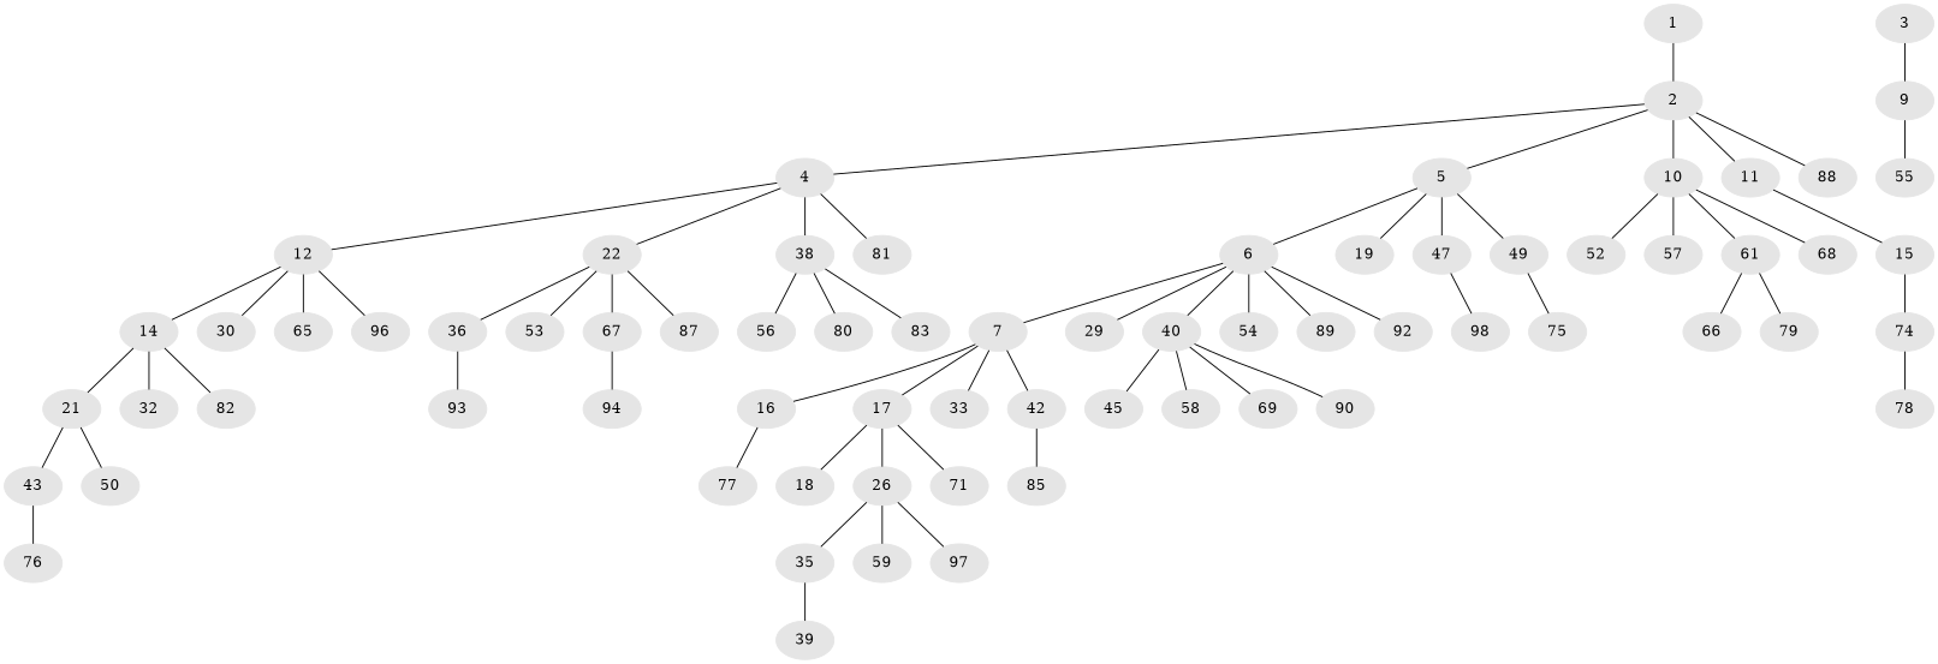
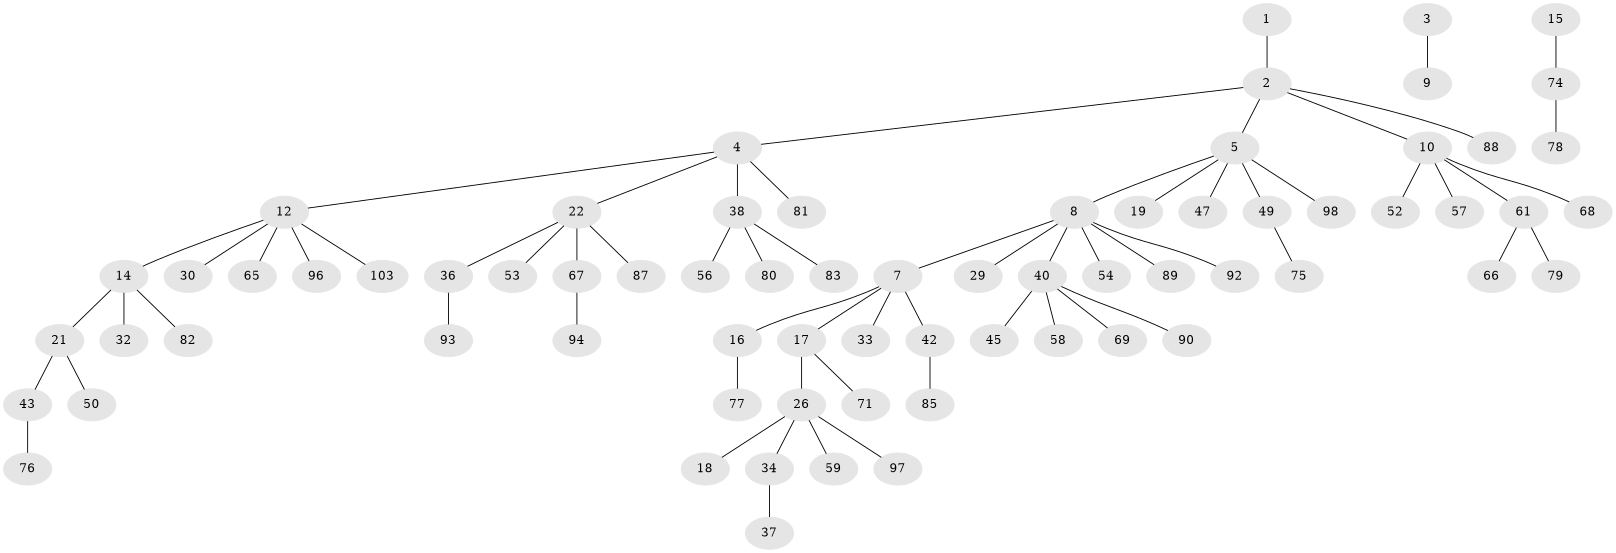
  graph {
    node [color=gray90 style=filled]
    1 [super="+73"]
    2 [super="+63"]
    4 [super="+27"]
    5 [super="+8"]
    10 [super="+51"]
-   11
    88
    9 [super="+64"]
    3
    12 [super="+13"]
    22 [super="+23"]
    38 [super="+48"]
    81
-   6 [super="+24"]
+   6 [super="+24" label=8]
    19
    47 [super="+84"]
    49
    52
    57 [super="+60"]
    n20 [label=61 super="+101"]
    68
    15 [super="+28"]
-   55 [super="+100"]
    14 [super="+31"]
    30
    65
    96
+   103
    36 [super="+61"]
    53
    67 [super="+72"]
    87
    56
    80
    83
    7 [super="+34"]
    29
    40 [super="+44"]
    54 [super="+102"]
    89
    92
    98
    75
    16 [super="+46"]
    17 [super="+41"]
    33 [super="+95"]
    42 [super="+86"]
    45
    58
    69
    90
    77
    18 [super="+20"]
    26 [super="+37"]
    71
    85
    66
    79
    74 [super="+104"]
    21 [super="+25"]
    32
    82
    43 [super="+91"]
    50 [super="+99"]
    78
-   35
+   35 [label=34]
    59 [super="+70"]
    97
    76
    93
    94
-   39
+   39 [label=37]
    1 -- 2
    2 -- 4
    2 -- 5
    2 -- 10
-   2 -- 11
    2 -- 88
    4 -- 12
    4 -- 22
    4 -- 38
    4 -- 81
    5 -- 6
    5 -- 19
    5 -- 47
    5 -- 49
    10 -- 52
    10 -- 57
    10 -- n20
    10 -- 68
-   11 -- 15
-   9 -- 55
    3 -- 9
    12 -- 14
    12 -- 30
    12 -- 65
    12 -- 96
+   12 -- 103
    22 -- 36
    22 -- 53
    22 -- 67
    22 -- 87
    38 -- 56
    38 -- 80
    38 -- 83
    6 -- 7
    6 -- 29
    6 -- 40
    6 -- 54
    6 -- 89
    6 -- 92
-   47 -- 98
+   5 -- 98
    49 -- 75
    n20 -- 66
    n20 -- 79
    15 -- 74
    14 -- 21
    14 -- 32
    14 -- 82
    36 -- 93
    67 -- 94
    7 -- 16
    7 -- 17
    7 -- 33
    7 -- 42
    40 -- 45
    40 -- 58
    40 -- 69
    40 -- 90
    16 -- 77
-   17 -- 18
+   26 -- 18
    17 -- 26
    17 -- 71
    42 -- 85
    26 -- 35
    26 -- 59
    26 -- 97
    74 -- 78
    21 -- 43
    21 -- 50
    43 -- 76
    35 -- 39
  }
